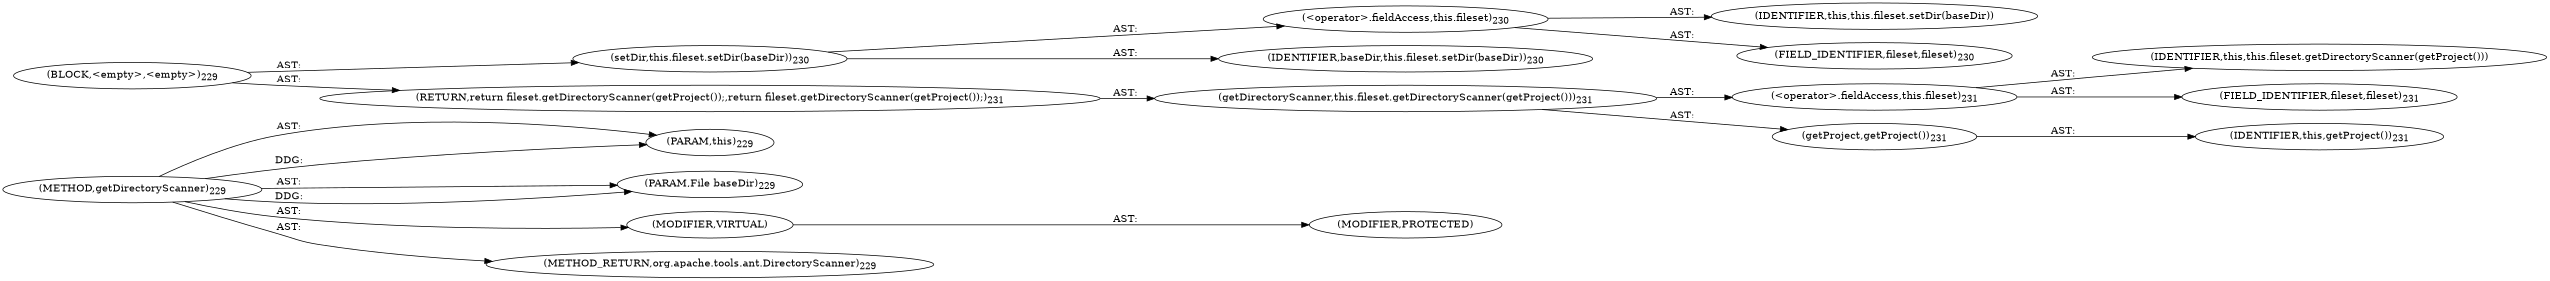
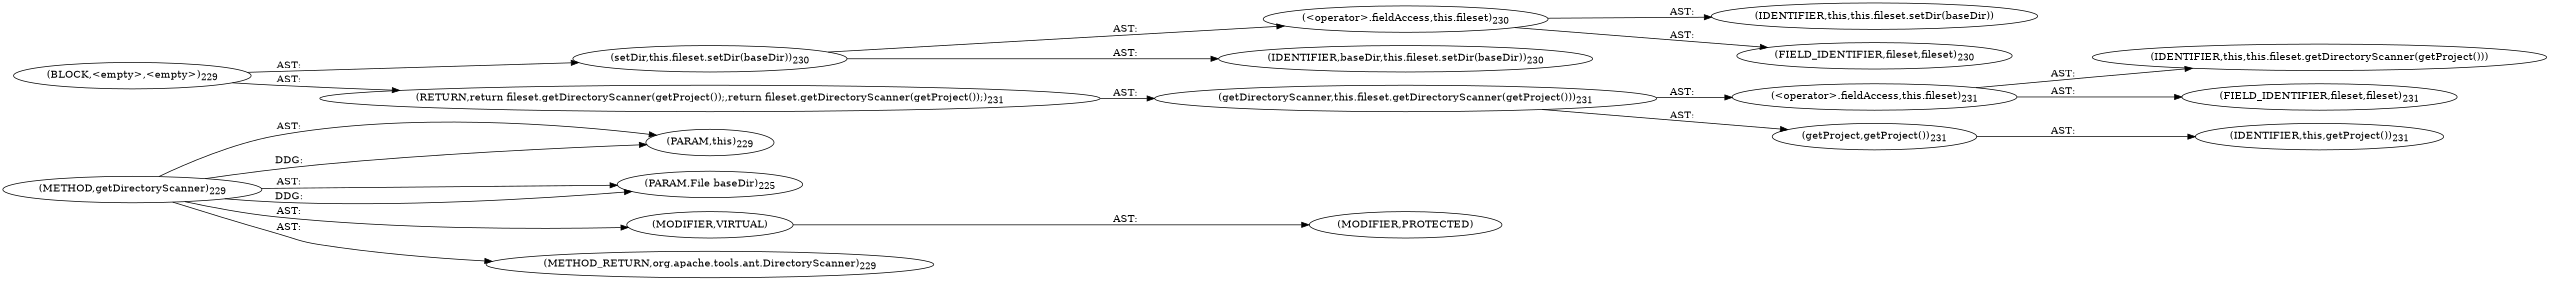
  digraph {
    rankdir=LR
    n1 [label=<(METHOD,getDirectoryScanner)<SUB>229</SUB>>]
    n2 [label=<(PARAM,this)<SUB>229</SUB>>]
-   n3 [label=<(PARAM,File baseDir)<SUB>229</SUB>>]
+   n3 [label=<(PARAM,File baseDir)<SUB>225</SUB>>]
    n4 [label=<(MODIFIER,VIRTUAL)>]
    n5 [label=<(METHOD_RETURN,org.apache.tools.ant.DirectoryScanner)<SUB>229</SUB>>]
    n6 [label=<(BLOCK,&lt;empty&gt;,&lt;empty&gt;)<SUB>229</SUB>>]
    n7 [label=<(setDir,this.fileset.setDir(baseDir))<SUB>230</SUB>>]
    n8 [label=<(RETURN,return fileset.getDirectoryScanner(getProject());,return fileset.getDirectoryScanner(getProject());)<SUB>231</SUB>>]
    n9 [label=<(MODIFIER,PROTECTED)>]
    n10 [label=<(&lt;operator&gt;.fieldAccess,this.fileset)<SUB>230</SUB>>]
    n11 [label=<(IDENTIFIER,baseDir,this.fileset.setDir(baseDir))<SUB>230</SUB>>]
    n12 [label=<(getDirectoryScanner,this.fileset.getDirectoryScanner(getProject()))<SUB>231</SUB>>]
    n13 [label=<(IDENTIFIER,this,this.fileset.setDir(baseDir))>]
    n14 [label=<(FIELD_IDENTIFIER,fileset,fileset)<SUB>230</SUB>>]
    n15 [label=<(&lt;operator&gt;.fieldAccess,this.fileset)<SUB>231</SUB>>]
    n16 [label=<(getProject,getProject())<SUB>231</SUB>>]
    n17 [label=<(IDENTIFIER,this,this.fileset.getDirectoryScanner(getProject()))>]
    n18 [label=<(FIELD_IDENTIFIER,fileset,fileset)<SUB>231</SUB>>]
    n19 [label=<(IDENTIFIER,this,getProject())<SUB>231</SUB>>]
    n1 -> n2 [label="AST: "]
    n1 -> n2 [label="DDG: "]
    n1 -> n3 [label="AST: "]
    n1 -> n3 [label="DDG: "]
    n1 -> n4 [label="AST: "]
    n1 -> n5 [label="AST: "]
    n4 -> n9 [label="AST: "]
    n6 -> n7 [label="AST: "]
    n6 -> n8 [label="AST: "]
    n7 -> n10 [label="AST: "]
    n7 -> n11 [label="AST: "]
    n8 -> n12 [label="AST: "]
    n10 -> n13 [label="AST: "]
    n10 -> n14 [label="AST: "]
    n12 -> n15 [label="AST: "]
    n12 -> n16 [label="AST: "]
    n15 -> n17 [label="AST: "]
    n15 -> n18 [label="AST: "]
    n16 -> n19 [label="AST: "]
  }
